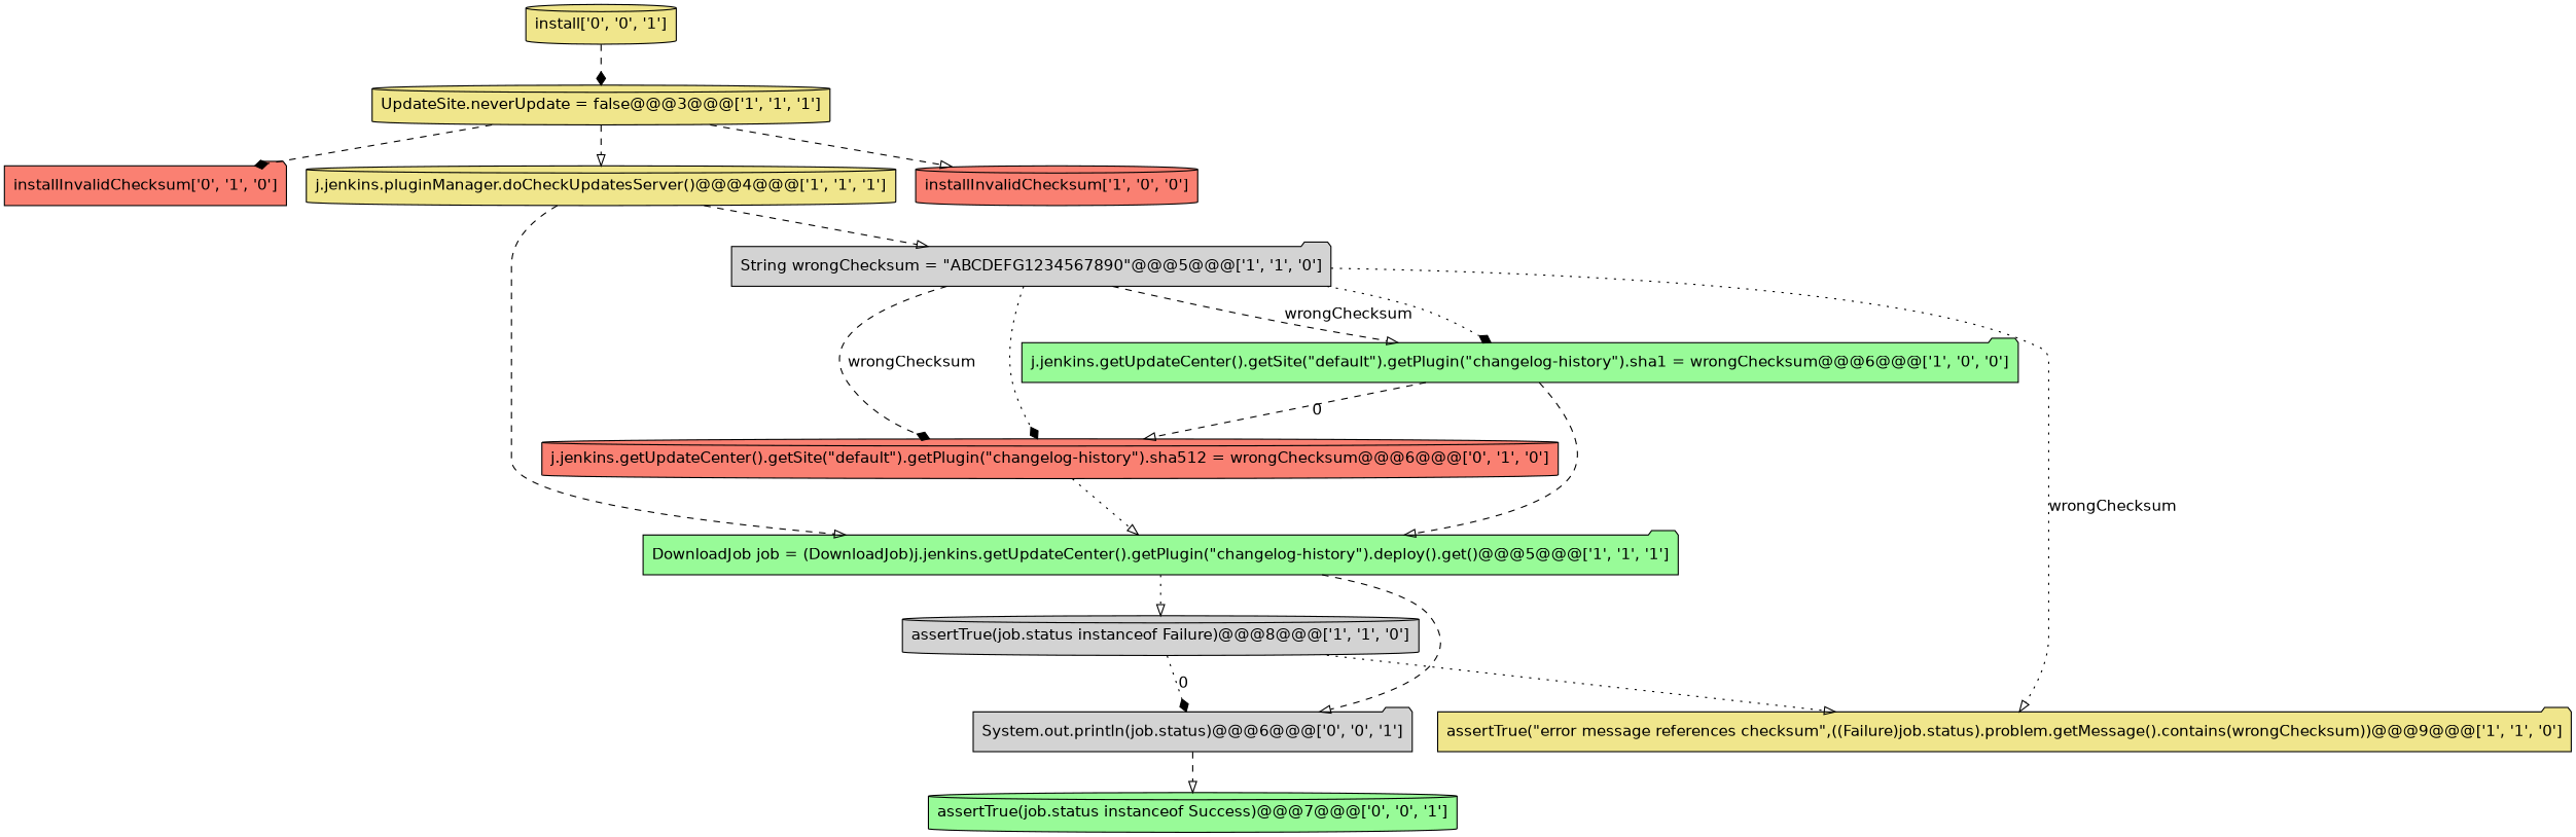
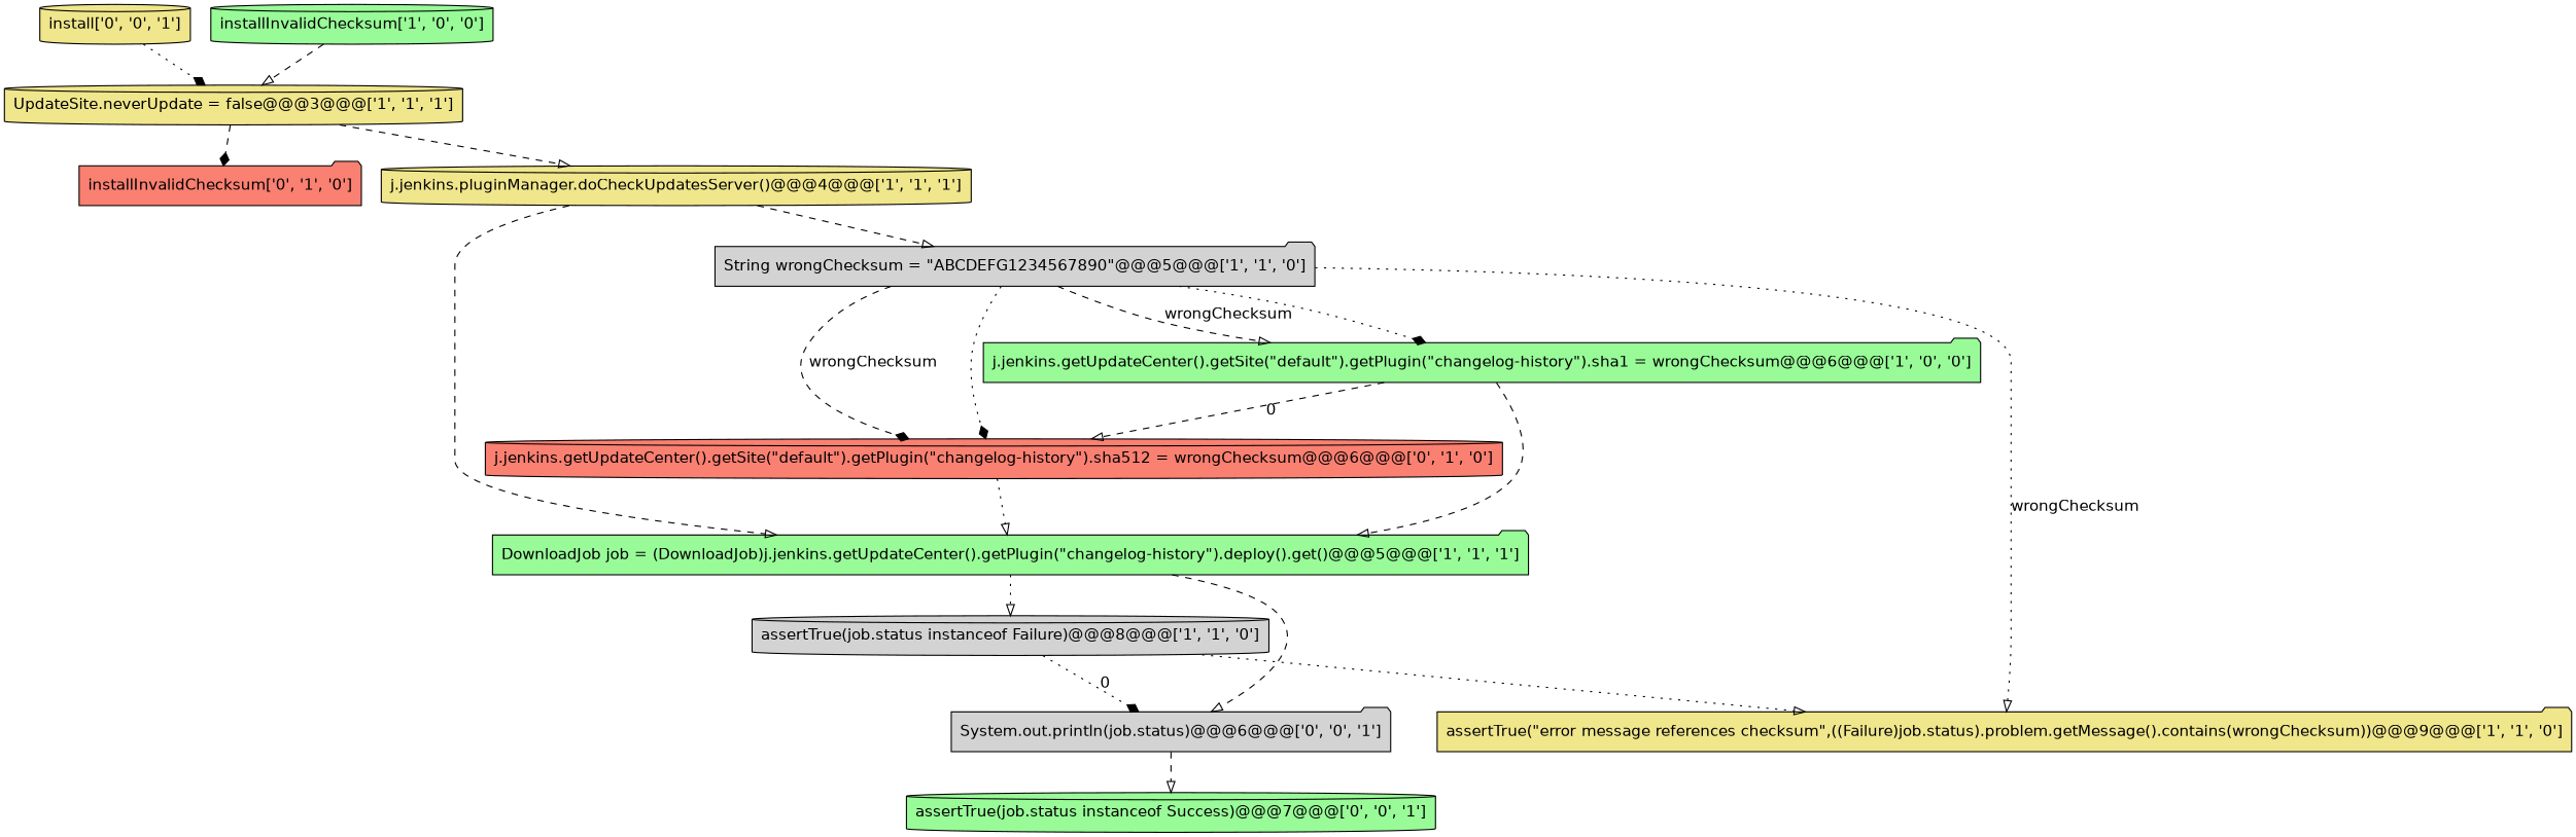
  digraph {
    fontname="DejaVu Sans"
    node [fillcolor=khaki fontname="DejaVu Sans" shape=cylinder style=filled]
    edge [arrowhead=onormal fontname="DejaVu Sans" style=dashed]
    n1 [label="assertTrue(\"error message references checksum\",((Failure)job.status).problem.getMessage().contains(wrongChecksum))@@@9@@@['1', '1', '0']" shape=folder]
    n2 [fillcolor=salmon label="installInvalidChecksum['0', '1', '0']" shape=folder]
    n3 [label="UpdateSite.neverUpdate = false@@@3@@@['1', '1', '1']"]
    n4 [label="j.jenkins.pluginManager.doCheckUpdatesServer()@@@4@@@['1', '1', '1']"]
    n5 [fillcolor=salmon label="j.jenkins.getUpdateCenter().getSite(\"default\").getPlugin(\"changelog-history\").sha512 = wrongChecksum@@@6@@@['0', '1', '0']"]
    n6 [fillcolor=palegreen label="DownloadJob job = (DownloadJob)j.jenkins.getUpdateCenter().getPlugin(\"changelog-history\").deploy().get()@@@5@@@['1', '1', '1']" shape=folder]
    n7 [fillcolor=lightgrey label="System.out.println(job.status)@@@6@@@['0', '0', '1']" shape=folder]
    n8 [fillcolor=lightgrey label="assertTrue(job.status instanceof Failure)@@@8@@@['1', '1', '0']"]
    n9 [label="install['0', '0', '1']"]
    n10 [fillcolor=lightgrey label="String wrongChecksum = \"ABCDEFG1234567890\"@@@5@@@['1', '1', '0']" shape=folder]
    n11 [fillcolor=palegreen label="j.jenkins.getUpdateCenter().getSite(\"default\").getPlugin(\"changelog-history\").sha1 = wrongChecksum@@@6@@@['1', '0', '0']" shape=folder]
    n12 [fillcolor=palegreen label="assertTrue(job.status instanceof Success)@@@7@@@['0', '0', '1']"]
-   n13 [fillcolor=salmon label="installInvalidChecksum['1', '0', '0']"]
+   n13 [fillcolor=palegreen label="installInvalidChecksum['1', '0', '0']"]
    n3 -> n2 [arrowhead=diamond]
    n3 -> n4
    n4 -> n6
    n4 -> n10
    n5 -> n6 [style=dotted]
    n6 -> n7
    n6 -> n8 [style=dotted]
    n7 -> n12
    n8 -> n1 [style=dotted]
    n8 -> n7 [arrowhead=diamond label=0 style=dotted]
-   n9 -> n3 [arrowhead=diamond]
+   n9 -> n3 [arrowhead=diamond style=dotted]
    n10 -> n1 [label=wrongChecksum style=dotted]
    n10 -> n5 [arrowhead=diamond label=wrongChecksum]
    n10 -> n5 [arrowhead=diamond style=dotted]
    n10 -> n11 [label=wrongChecksum]
    n10 -> n11 [arrowhead=diamond style=dotted]
    n11 -> n5 [label=0]
    n11 -> n6
-   n3 -> n13
+   n13 -> n3
  }
